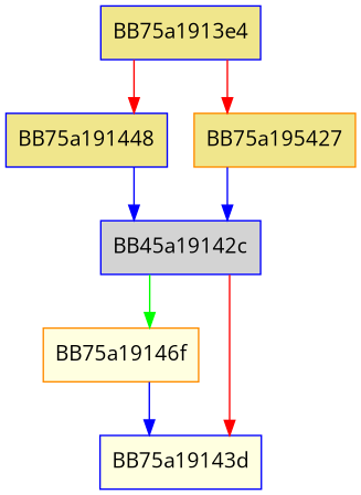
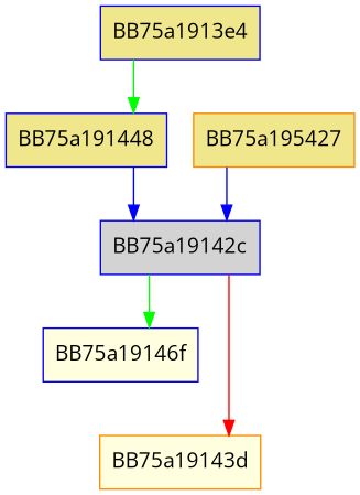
  digraph {
    fontname="Open Sans"
    splines=ortho
    node [color=blue fillcolor=khaki fontname="Open Sans" shape=box style=filled]
    edge [color=blue fontname="Open Sans"]
    BB75a1913e4
    n2 [label=BB75a191448]
    n3 [color=darkorange label=BB75a195427]
-   BB75a19142c [fillcolor=lightgrey label=BB45a19142c]
-   BB75a19146f [color=darkorange fillcolor=lightyellow]
-   BB75a19143d [fillcolor=lightyellow]
-   BB75a1913e4 -> n2 [color=red]
-   BB75a1913e4 -> n3 [color=red]
+   BB75a19142c [fillcolor=lightgrey]
+   BB75a19146f [fillcolor=lightyellow]
+   BB75a19143d [color=darkorange fillcolor=lightyellow]
+   BB75a1913e4 -> n2 [color=green]
    n2 -> BB75a19142c
    n3 -> BB75a19142c
    BB75a19142c -> BB75a19146f [color=green]
    BB75a19142c -> BB75a19143d [color=red]
-   BB75a19146f -> BB75a19143d
  }
